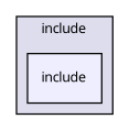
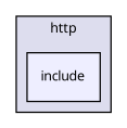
  digraph {
    compound=true
    n1 [fillcolor="#eeeeff" fontname="FreeSans.ttf" fontsize=10 label=include pencolor=black shape=box style=filled]
    subgraph cluster_1 {
      bgcolor="#ddddee"
      fontname="FreeSans.ttf"
      fontsize=10
-     label=include
+     label=http
      pencolor=black
      n1
    }
  }
